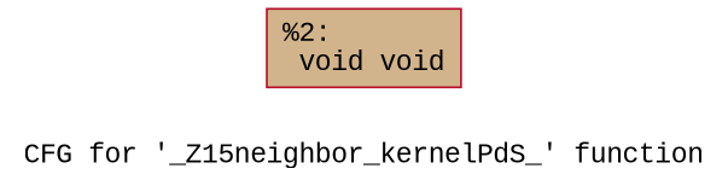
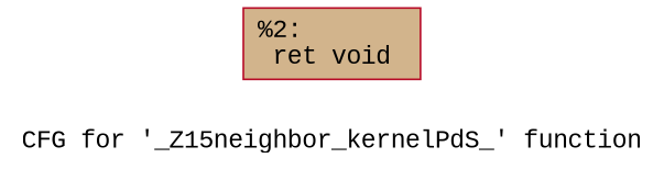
  digraph {
    label="CFG for '_Z15neighbor_kernelPdS_' function"
    fontname="Liberation Mono"
-   n1 [color="#b70d28ff" fillcolor=tan label="{%2:\l  void void\l}" shape=record style=filled fontname="Liberation Mono"]
+   n1 [color="#b70d28ff" fillcolor=tan label="{%2:\l  ret void\l}" shape=record style=filled fontname="Liberation Mono"]
  }
